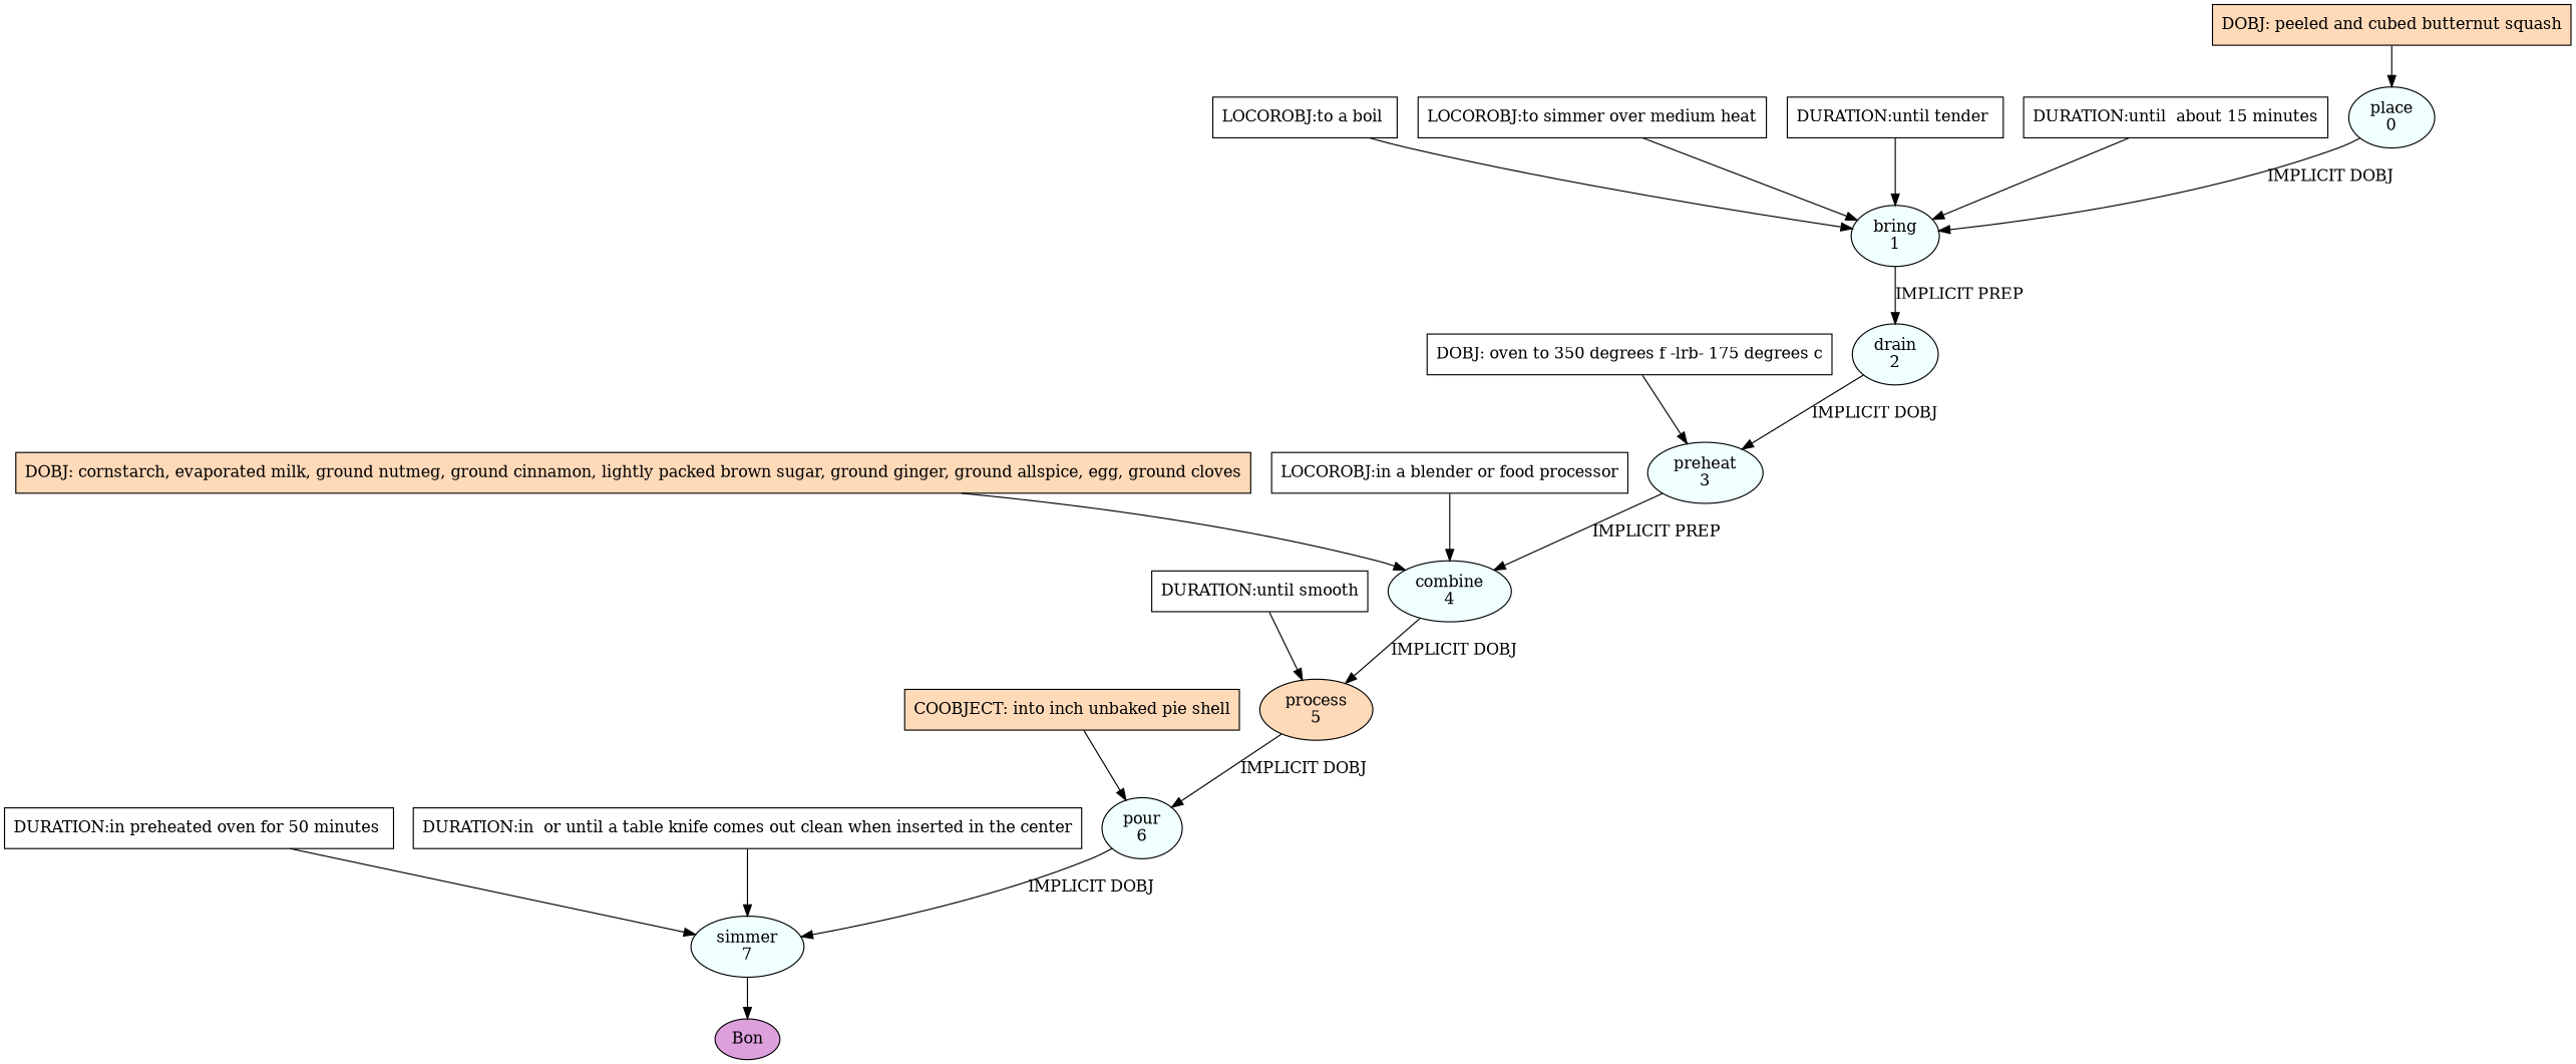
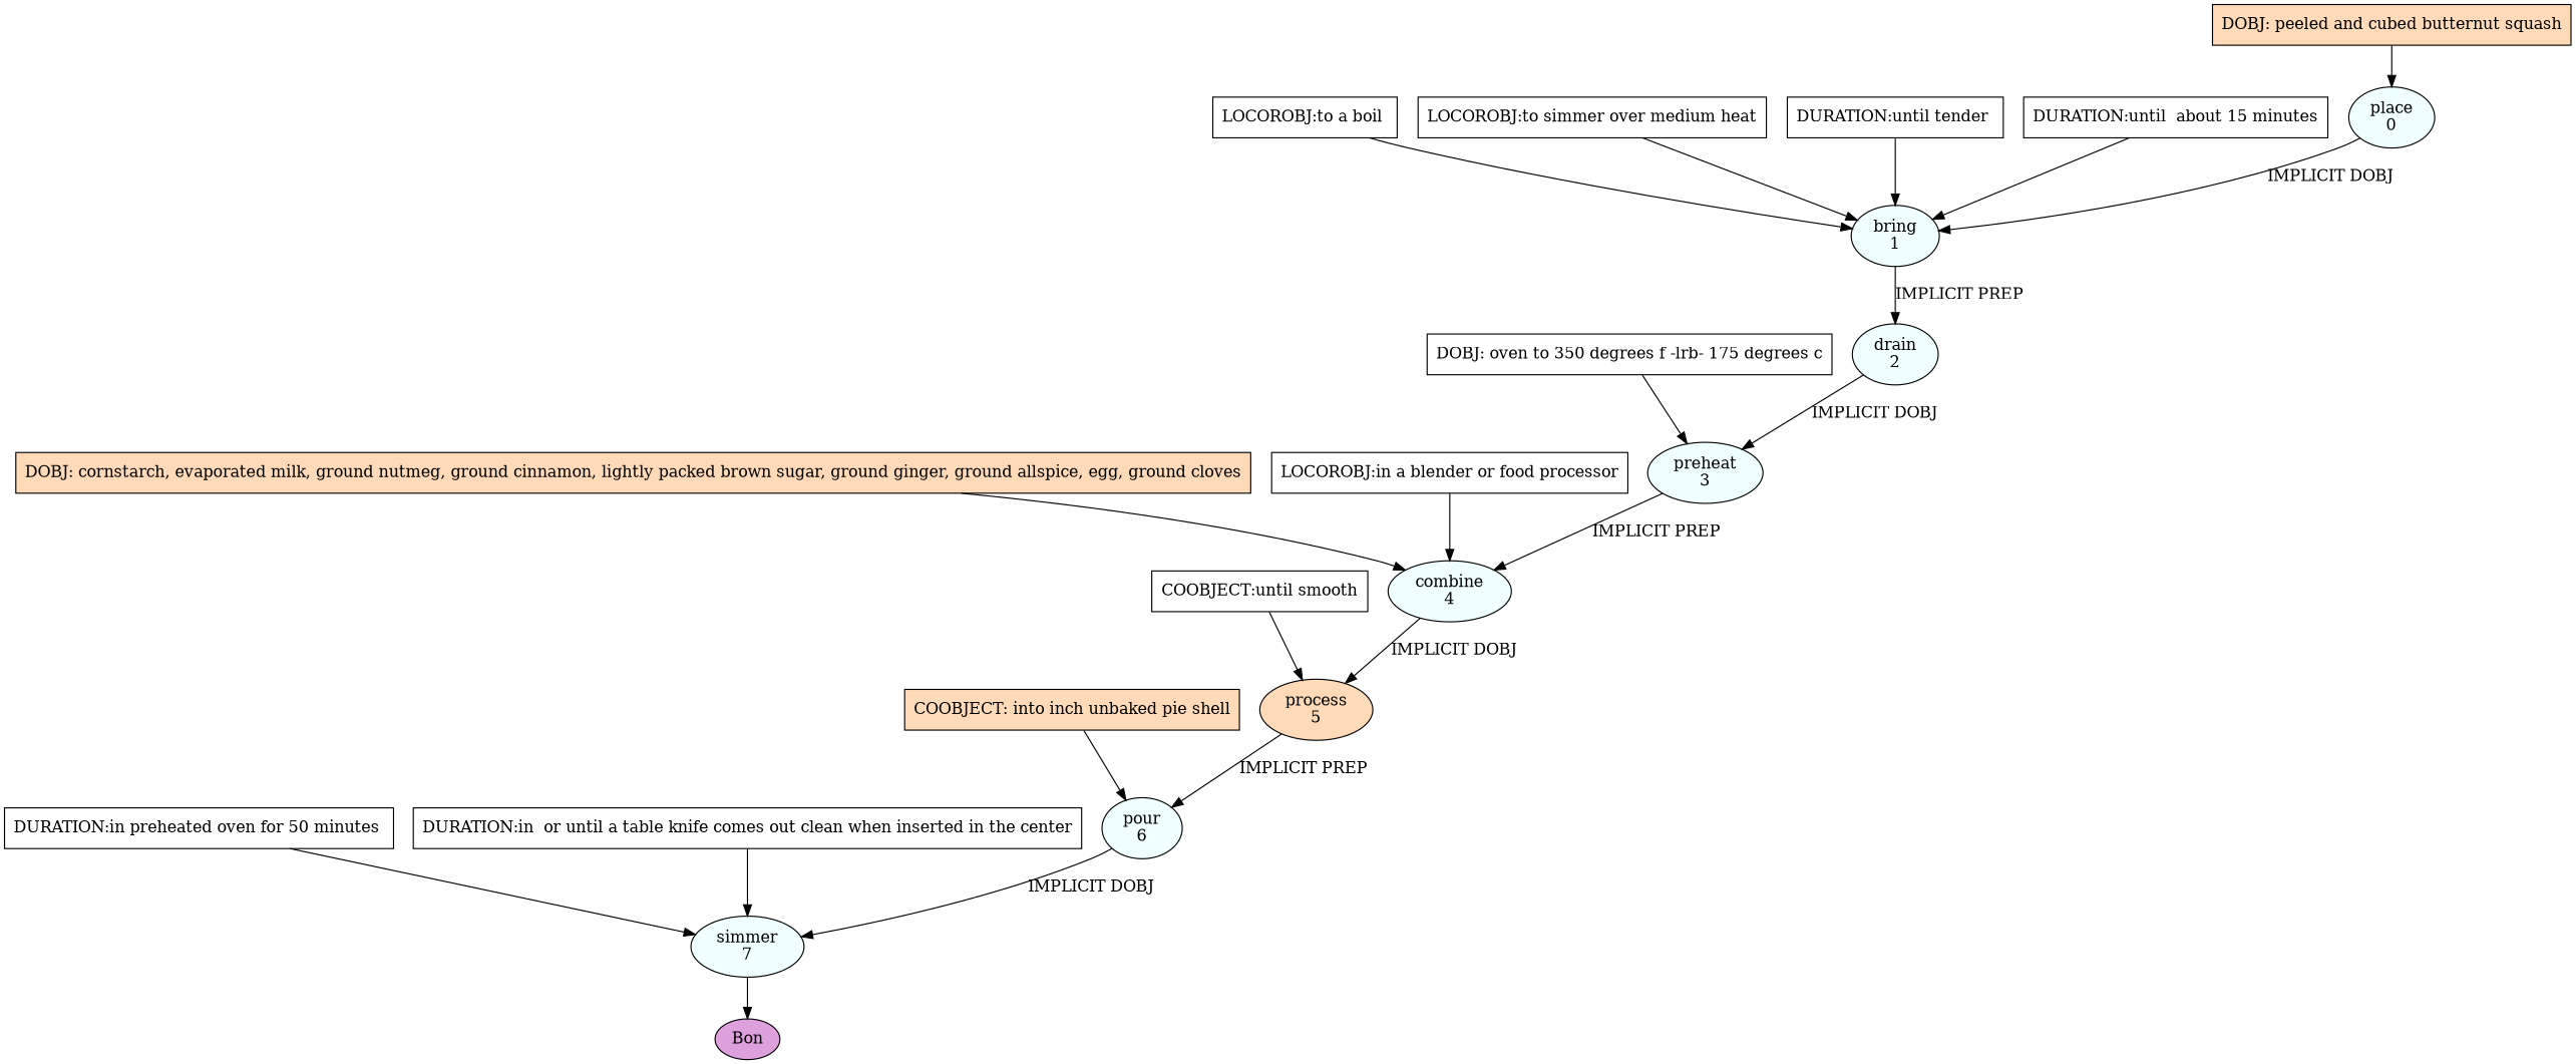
  digraph {
    node [fillcolor=white shape=box style=filled]
    n1 [fillcolor=azure label="place\n0" shape=oval]
    n2 [fillcolor=azure label="bring\n1" shape=oval]
    n3 [fillcolor=azure label="drain\n2" shape=oval]
    n4 [fillcolor=azure label="preheat\n3" shape=oval]
    n5 [fillcolor=azure label="combine\n4" shape=oval]
    n6 [fillcolor=peachpuff label="process\n5" shape=oval]
    n7 [fillcolor=azure label="pour\n6" shape=oval]
    n8 [fillcolor=azure label="simmer\n7" shape=oval]
    n9 [fillcolor=plum label=Bon shape=oval]
    n10 [fillcolor=peachpuff label="DOBJ: peeled and cubed butternut squash"]
    n11 [fillcolor=peachpuff label="DOBJ: cornstarch, evaporated milk, ground nutmeg, ground cinnamon, lightly packed brown sugar, ground ginger, ground allspice, egg, ground cloves"]
    n12 [label="LOCOROBJ:in a blender or food processor"]
    n13 [label="LOCOROBJ:to a boil "]
    n14 [label="LOCOROBJ:to simmer over medium heat"]
    n15 [label="DURATION:until tender "]
    n16 [label="DURATION:until  about 15 minutes"]
    n17 [label="DOBJ: oven to 350 degrees f -lrb- 175 degrees c"]
-   n18 [label="DURATION:until smooth"]
+   n18 [label="COOBJECT:until smooth"]
    n19 [fillcolor=peachpuff label="COOBJECT: into inch unbaked pie shell"]
    n20 [label="DURATION:in preheated oven for 50 minutes "]
    n21 [label="DURATION:in  or until a table knife comes out clean when inserted in the center"]
    n1 -> n2 [label="IMPLICIT DOBJ"]
    n2 -> n3 [label="IMPLICIT PREP"]
    n3 -> n4 [label="IMPLICIT DOBJ"]
    n4 -> n5 [label="IMPLICIT PREP"]
    n5 -> n6 [label="IMPLICIT DOBJ"]
-   n6 -> n7 [label="IMPLICIT DOBJ"]
+   n6 -> n7 [label="IMPLICIT PREP"]
    n7 -> n8 [label="IMPLICIT DOBJ"]
    n8 -> n9
    n10 -> n1
    n11 -> n5
    n12 -> n5
    n13 -> n2
    n14 -> n2
    n15 -> n2
    n16 -> n2
    n17 -> n4
    n18 -> n6
    n19 -> n7
    n20 -> n8
    n21 -> n8
  }
